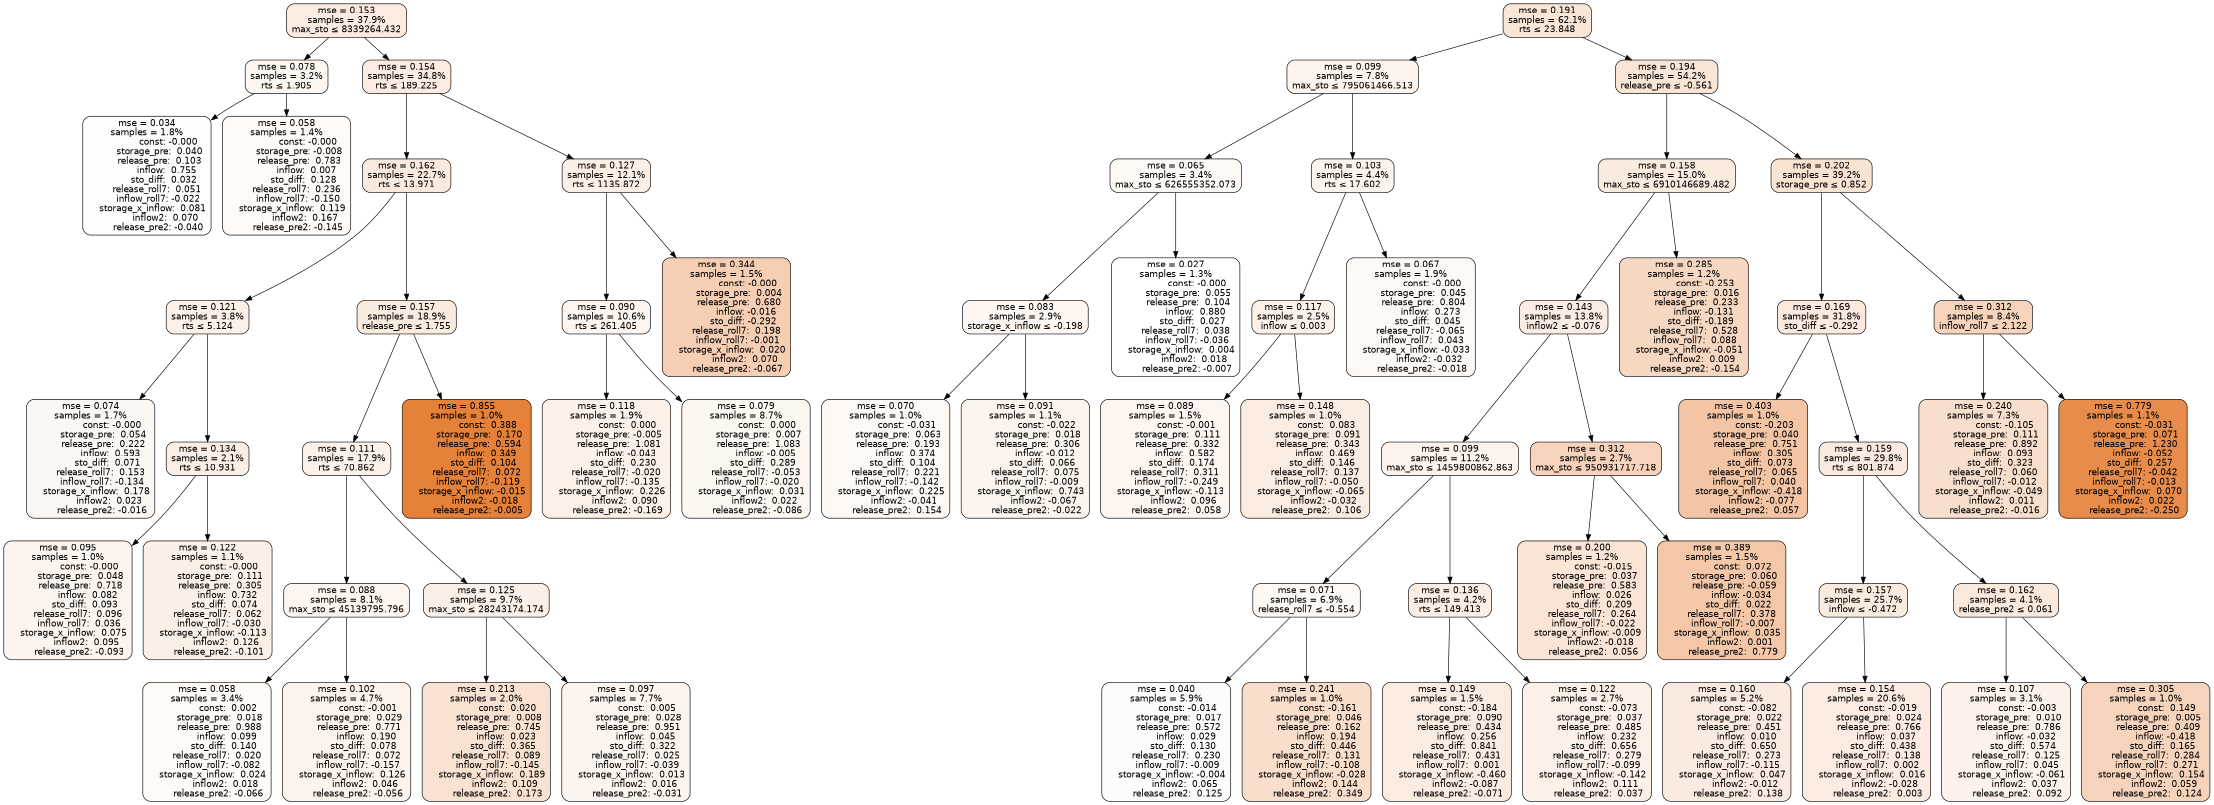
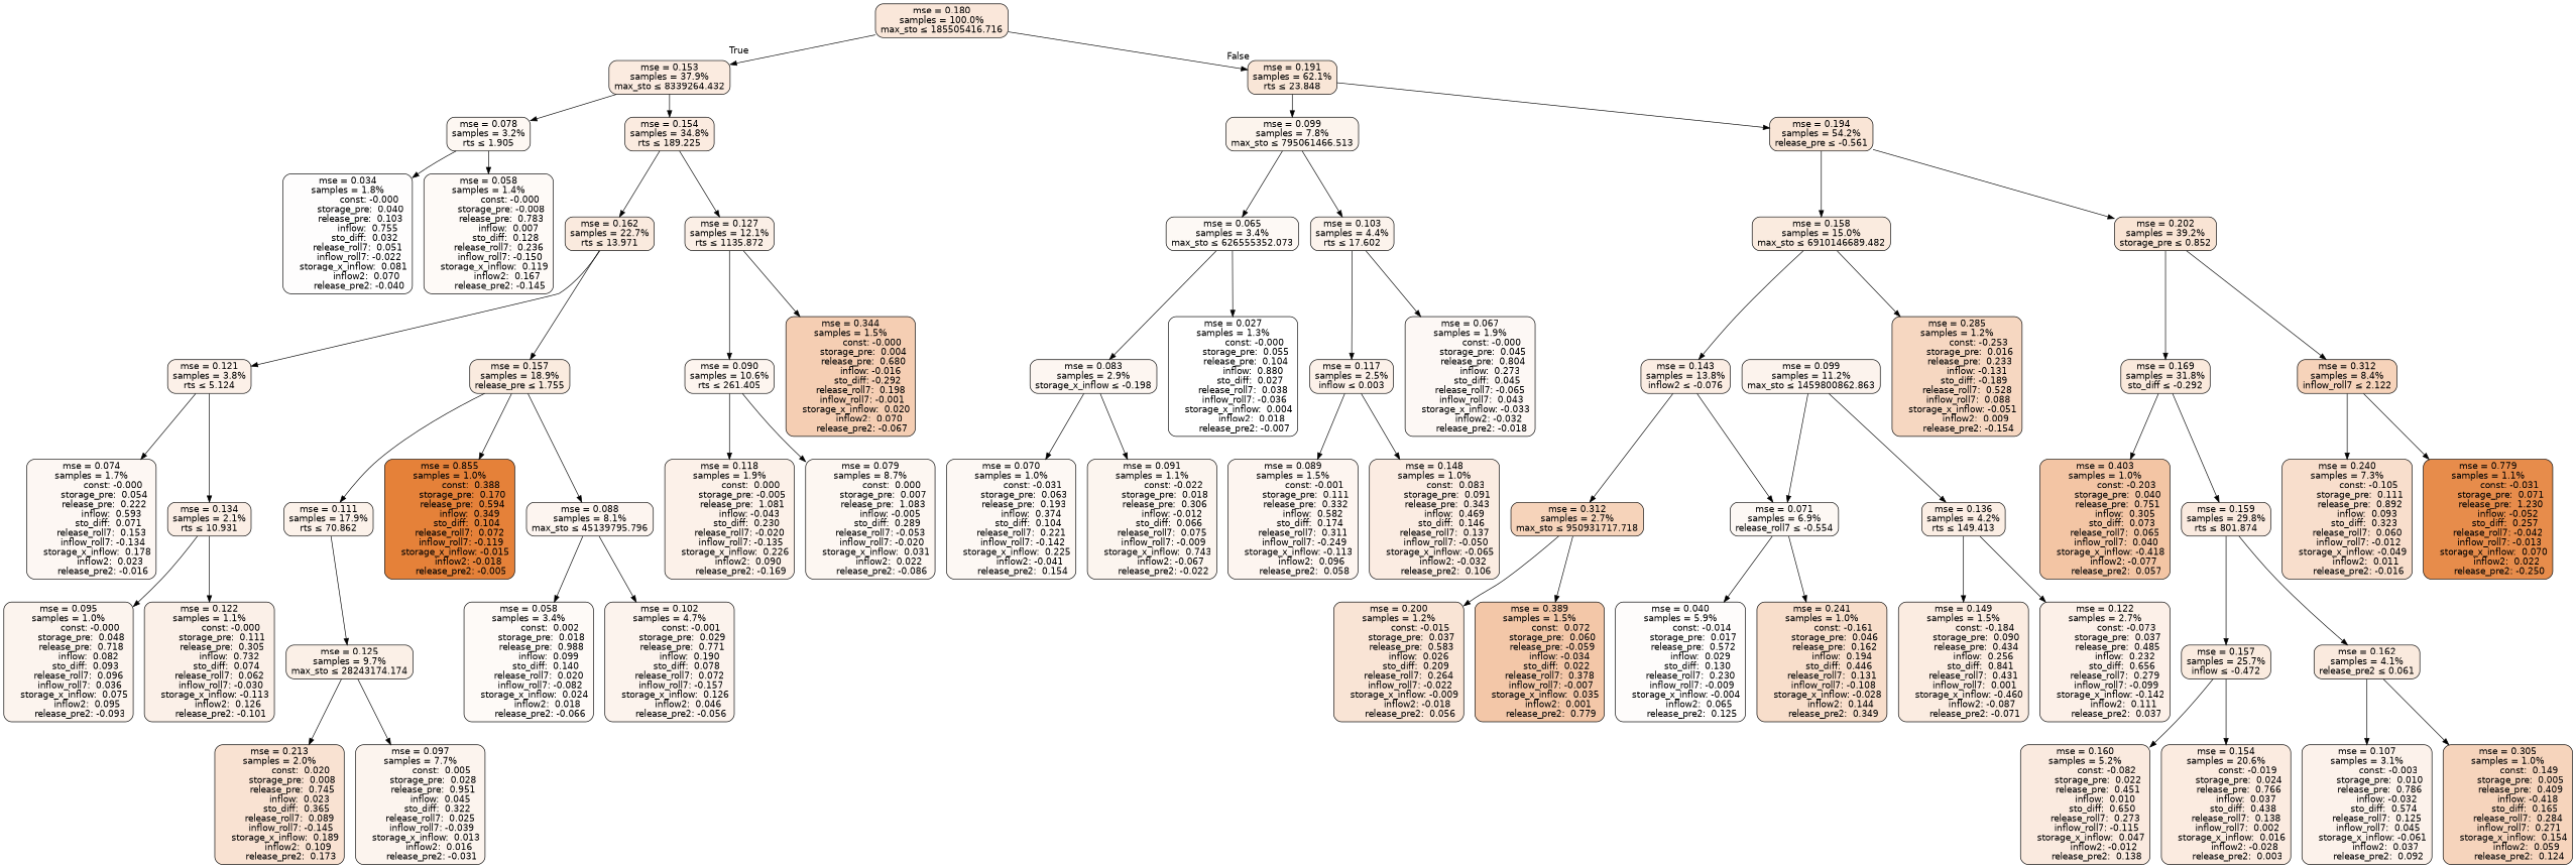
  digraph {
    node [color=black fillcolor="#fbebe0" fontname=helvetica shape=rectangle style="filled, rounded"]
    edge [fontname=helvetica]
+   n1 [fillcolor="#fae7da" label="mse = 0.180\nsamples = 100.0%\nmax_sto &le; 185505416.716"]
    n2 [label="mse = 0.153\nsamples = 37.9%\nmax_sto &le; 8339264.432"]
    n3 [fillcolor="#f9e6d7" label="mse = 0.191\nsamples = 62.1%\nrts &le; 23.848"]
    n4 [fillcolor="#fdf7f2" label="mse = 0.078\nsamples = 3.2%\nrts &le; 1.905"]
    n5 [label="mse = 0.154\nsamples = 34.8%\nrts &le; 189.225"]
    n6 [fillcolor="#fcf4ed" label="mse = 0.099\nsamples = 7.8%\nmax_sto &le; 795061466.513"]
    n7 [fillcolor="#f9e5d6" label="mse = 0.194\nsamples = 54.2%\nrelease_pre &le; -0.561"]
    n8 [fillcolor="#fefdfd" label="mse = 0.034\nsamples = 1.8%\n               const: -0.000\n         storage_pre:  0.040\n         release_pre:  0.103\n              inflow:  0.755\n            sto_diff:  0.032\n       release_roll7:  0.051\n        inflow_roll7: -0.022\n    storage_x_inflow:  0.081\n             inflow2:  0.070\n        release_pre2: -0.040"]
    n9 [fillcolor="#fefaf7" label="mse = 0.058\nsamples = 1.4%\n               const: -0.000\n         storage_pre: -0.008\n         release_pre:  0.783\n              inflow:  0.007\n            sto_diff:  0.128\n       release_roll7:  0.236\n        inflow_roll7: -0.150\n    storage_x_inflow:  0.119\n             inflow2:  0.167\n        release_pre2: -0.145"]
    n10 [fillcolor="#faeade" label="mse = 0.162\nsamples = 22.7%\nrts &le; 13.971"]
    n11 [fillcolor="#fbefe6" label="mse = 0.127\nsamples = 12.1%\nrts &le; 1135.872"]
    n12 [fillcolor="#fcf0e8" label="mse = 0.121\nsamples = 3.8%\nrts &le; 5.124"]
    n13 [fillcolor="#faebdf" label="mse = 0.157\nsamples = 18.9%\nrelease_pre &le; 1.755"]
    n14 [fillcolor="#fdf5ef" label="mse = 0.090\nsamples = 10.6%\nrts &le; 261.405"]
    n15 [fillcolor="#f5ceb3" label="mse = 0.344\nsamples = 1.5%\n               const: -0.000\n         storage_pre:  0.004\n         release_pre:  0.680\n              inflow: -0.016\n            sto_diff: -0.292\n       release_roll7:  0.198\n        inflow_roll7: -0.001\n    storage_x_inflow:  0.020\n             inflow2:  0.070\n        release_pre2: -0.067"]
    n16 [fillcolor="#fdf7f3" label="mse = 0.074\nsamples = 1.7%\n               const: -0.000\n         storage_pre:  0.054\n         release_pre:  0.222\n              inflow:  0.593\n            sto_diff:  0.071\n       release_roll7:  0.153\n        inflow_roll7: -0.134\n    storage_x_inflow:  0.178\n             inflow2:  0.023\n        release_pre2: -0.016"]
    n17 [fillcolor="#fbeee5" label="mse = 0.134\nsamples = 2.1%\nrts &le; 10.931"]
    n18 [fillcolor="#fcf2ea" label="mse = 0.111\nsamples = 17.9%\nrts &le; 70.862"]
    n19 [fillcolor="#e58139" label="mse = 0.855\nsamples = 1.0%\n               const:  0.388\n         storage_pre:  0.170\n         release_pre:  0.594\n              inflow:  0.349\n            sto_diff:  0.104\n       release_roll7:  0.072\n        inflow_roll7: -0.119\n    storage_x_inflow: -0.015\n             inflow2: -0.018\n        release_pre2: -0.005"]
    n20 [fillcolor="#fcf4ee" label="mse = 0.095\nsamples = 1.0%\n               const: -0.000\n         storage_pre:  0.048\n         release_pre:  0.718\n              inflow:  0.082\n            sto_diff:  0.093\n       release_roll7:  0.096\n        inflow_roll7:  0.036\n    storage_x_inflow:  0.075\n             inflow2:  0.095\n        release_pre2: -0.093"]
    n21 [fillcolor="#fbf0e8" label="mse = 0.122\nsamples = 1.1%\n               const: -0.000\n         storage_pre:  0.111\n         release_pre:  0.305\n              inflow:  0.732\n            sto_diff:  0.074\n       release_roll7:  0.062\n        inflow_roll7: -0.030\n    storage_x_inflow: -0.113\n             inflow2:  0.126\n        release_pre2: -0.101"]
    n22 [fillcolor="#fdf5f0" label="mse = 0.088\nsamples = 8.1%\nmax_sto &le; 45139795.796"]
    n23 [fillcolor="#fbf0e7" label="mse = 0.125\nsamples = 9.7%\nmax_sto &le; 28243174.174"]
    n24 [fillcolor="#fefaf7" label="mse = 0.058\nsamples = 3.4%\n               const:  0.002\n         storage_pre:  0.018\n         release_pre:  0.988\n              inflow:  0.099\n            sto_diff:  0.140\n       release_roll7:  0.020\n        inflow_roll7: -0.082\n    storage_x_inflow:  0.024\n             inflow2:  0.018\n        release_pre2: -0.066"]
    n25 [fillcolor="#fcf3ed" label="mse = 0.102\nsamples = 4.7%\n               const: -0.001\n         storage_pre:  0.029\n         release_pre:  0.771\n              inflow:  0.190\n            sto_diff:  0.078\n       release_roll7:  0.072\n        inflow_roll7: -0.157\n    storage_x_inflow:  0.126\n             inflow2:  0.046\n        release_pre2: -0.056"]
    n26 [fillcolor="#f9e2d2" label="mse = 0.213\nsamples = 2.0%\n               const:  0.020\n         storage_pre:  0.008\n         release_pre:  0.745\n              inflow:  0.023\n            sto_diff:  0.365\n       release_roll7:  0.089\n        inflow_roll7: -0.145\n    storage_x_inflow:  0.189\n             inflow2:  0.109\n        release_pre2:  0.173"]
    n27 [fillcolor="#fcf4ee" label="mse = 0.097\nsamples = 7.7%\n               const:  0.005\n         storage_pre:  0.028\n         release_pre:  0.951\n              inflow:  0.045\n            sto_diff:  0.322\n       release_roll7:  0.025\n        inflow_roll7: -0.039\n    storage_x_inflow:  0.013\n             inflow2:  0.016\n        release_pre2: -0.031"]
    n28 [fillcolor="#fcf1e9" label="mse = 0.118\nsamples = 1.9%\n               const:  0.000\n         storage_pre: -0.005\n         release_pre:  1.081\n              inflow: -0.043\n            sto_diff:  0.230\n       release_roll7: -0.020\n        inflow_roll7: -0.135\n    storage_x_inflow:  0.226\n             inflow2:  0.090\n        release_pre2: -0.169"]
    n29 [fillcolor="#fdf7f2" label="mse = 0.079\nsamples = 8.7%\n               const:  0.000\n         storage_pre:  0.007\n         release_pre:  1.083\n              inflow: -0.005\n            sto_diff:  0.289\n       release_roll7: -0.053\n        inflow_roll7: -0.020\n    storage_x_inflow:  0.031\n             inflow2:  0.022\n        release_pre2: -0.086"]
    n30 [fillcolor="#fdf9f5" label="mse = 0.065\nsamples = 3.4%\nmax_sto &le; 626555352.073"]
    n31 [fillcolor="#fcf3ec" label="mse = 0.103\nsamples = 4.4%\nrts &le; 17.602"]
    n32 [fillcolor="#faebdf" label="mse = 0.158\nsamples = 15.0%\nmax_sto &le; 6910146689.482"]
    n33 [fillcolor="#f9e4d4" label="mse = 0.202\nsamples = 39.2%\nstorage_pre &le; 0.852"]
    n34 [fillcolor="#fdf6f1" label="mse = 0.083\nsamples = 2.9%\nstorage_x_inflow &le; -0.198"]
    n35 [fillcolor="#ffffff" label="mse = 0.027\nsamples = 1.3%\n               const: -0.000\n         storage_pre:  0.055\n         release_pre:  0.104\n              inflow:  0.880\n            sto_diff:  0.027\n       release_roll7:  0.038\n        inflow_roll7: -0.036\n    storage_x_inflow:  0.004\n             inflow2:  0.018\n        release_pre2: -0.007"]
    n36 [fillcolor="#fcf1e9" label="mse = 0.117\nsamples = 2.5%\ninflow &le; 0.003"]
    n37 [fillcolor="#fdf8f5" label="mse = 0.067\nsamples = 1.9%\n               const: -0.000\n         storage_pre:  0.045\n         release_pre:  0.804\n              inflow:  0.273\n            sto_diff:  0.045\n       release_roll7: -0.065\n        inflow_roll7:  0.043\n    storage_x_inflow: -0.033\n             inflow2: -0.032\n        release_pre2: -0.018"]
    n38 [fillcolor="#fdf8f4" label="mse = 0.070\nsamples = 1.0%\n               const: -0.031\n         storage_pre:  0.063\n         release_pre:  0.193\n              inflow:  0.374\n            sto_diff:  0.104\n       release_roll7:  0.221\n        inflow_roll7: -0.142\n    storage_x_inflow:  0.225\n             inflow2: -0.041\n        release_pre2:  0.154"]
    n39 [fillcolor="#fcf5ef" label="mse = 0.091\nsamples = 1.1%\n               const: -0.022\n         storage_pre:  0.018\n         release_pre:  0.306\n              inflow: -0.012\n            sto_diff:  0.066\n       release_roll7:  0.075\n        inflow_roll7: -0.009\n    storage_x_inflow:  0.743\n             inflow2: -0.067\n        release_pre2: -0.022"]
    n40 [fillcolor="#fdf5f0" label="mse = 0.089\nsamples = 1.5%\n               const: -0.001\n         storage_pre:  0.111\n         release_pre:  0.332\n              inflow:  0.582\n            sto_diff:  0.174\n       release_roll7:  0.311\n        inflow_roll7: -0.249\n    storage_x_inflow: -0.113\n             inflow2:  0.096\n        release_pre2:  0.058"]
    n41 [fillcolor="#fbece2" label="mse = 0.148\nsamples = 1.0%\n               const:  0.083\n         storage_pre:  0.091\n         release_pre:  0.343\n              inflow:  0.469\n            sto_diff:  0.146\n       release_roll7:  0.137\n        inflow_roll7: -0.050\n    storage_x_inflow: -0.065\n             inflow2: -0.032\n        release_pre2:  0.106"]
    n42 [fillcolor="#fbede3" label="mse = 0.143\nsamples = 13.8%\ninflow2 &le; -0.076"]
    n43 [fillcolor="#f6d7c1" label="mse = 0.285\nsamples = 1.2%\n               const: -0.253\n         storage_pre:  0.016\n         release_pre:  0.233\n              inflow: -0.131\n            sto_diff: -0.189\n       release_roll7:  0.528\n        inflow_roll7:  0.088\n    storage_x_inflow: -0.051\n             inflow2:  0.009\n        release_pre2: -0.154"]
    n44 [fillcolor="#fae9dc" label="mse = 0.169\nsamples = 31.8%\nsto_diff &le; -0.292"]
    n45 [fillcolor="#f6d3ba" label="mse = 0.312\nsamples = 8.4%\ninflow_roll7 &le; 2.122"]
    n46 [fillcolor="#fcf3ed" label="mse = 0.099\nsamples = 11.2%\nmax_sto &le; 1459800862.863"]
    n47 [fillcolor="#f6d3ba" label="mse = 0.312\nsamples = 2.7%\nmax_sto &le; 950931717.718"]
    n48 [fillcolor="#fdf8f4" label="mse = 0.071\nsamples = 6.9%\nrelease_roll7 &le; -0.554"]
    n49 [fillcolor="#fbeee4" label="mse = 0.136\nsamples = 4.2%\nrts &le; 149.413"]
    n50 [fillcolor="#f9e4d5" label="mse = 0.200\nsamples = 1.2%\n               const: -0.015\n         storage_pre:  0.037\n         release_pre:  0.583\n              inflow:  0.026\n            sto_diff:  0.209\n       release_roll7:  0.264\n        inflow_roll7: -0.022\n    storage_x_inflow: -0.009\n             inflow2: -0.018\n        release_pre2:  0.056"]
    n51 [fillcolor="#f3c7a8" label="mse = 0.389\nsamples = 1.5%\n               const:  0.072\n         storage_pre:  0.060\n         release_pre: -0.059\n              inflow: -0.034\n            sto_diff:  0.022\n       release_roll7:  0.378\n        inflow_roll7: -0.007\n    storage_x_inflow:  0.035\n             inflow2:  0.001\n        release_pre2:  0.779"]
    n52 [fillcolor="#fefcfb" label="mse = 0.040\nsamples = 5.9%\n               const: -0.014\n         storage_pre:  0.017\n         release_pre:  0.572\n              inflow:  0.029\n            sto_diff:  0.130\n       release_roll7:  0.230\n        inflow_roll7: -0.009\n    storage_x_inflow: -0.004\n             inflow2:  0.065\n        release_pre2:  0.125"]
    n53 [fillcolor="#f8decb" label="mse = 0.241\nsamples = 1.0%\n               const: -0.161\n         storage_pre:  0.046\n         release_pre:  0.162\n              inflow:  0.194\n            sto_diff:  0.446\n       release_roll7:  0.131\n        inflow_roll7: -0.108\n    storage_x_inflow: -0.028\n             inflow2:  0.144\n        release_pre2:  0.349"]
    n54 [fillcolor="#fbece1" label="mse = 0.149\nsamples = 1.5%\n               const: -0.184\n         storage_pre:  0.090\n         release_pre:  0.434\n              inflow:  0.256\n            sto_diff:  0.841\n       release_roll7:  0.431\n        inflow_roll7:  0.001\n    storage_x_inflow: -0.460\n             inflow2: -0.087\n        release_pre2: -0.071"]
    n55 [fillcolor="#fcf0e8" label="mse = 0.122\nsamples = 2.7%\n               const: -0.073\n         storage_pre:  0.037\n         release_pre:  0.485\n              inflow:  0.232\n            sto_diff:  0.656\n       release_roll7:  0.279\n        inflow_roll7: -0.099\n    storage_x_inflow: -0.142\n             inflow2:  0.111\n        release_pre2:  0.037"]
    n56 [fillcolor="#f3c5a4" label="mse = 0.403\nsamples = 1.0%\n               const: -0.203\n         storage_pre:  0.040\n         release_pre:  0.751\n              inflow:  0.305\n            sto_diff:  0.073\n       release_roll7:  0.065\n        inflow_roll7:  0.040\n    storage_x_inflow: -0.418\n             inflow2: -0.077\n        release_pre2:  0.057"]
    n57 [fillcolor="#faeadf" label="mse = 0.159\nsamples = 29.8%\nrts &le; 801.874"]
    n58 [fillcolor="#f8decc" label="mse = 0.240\nsamples = 7.3%\n               const: -0.105\n         storage_pre:  0.111\n         release_pre:  0.892\n              inflow:  0.093\n            sto_diff:  0.323\n       release_roll7:  0.060\n        inflow_roll7: -0.012\n    storage_x_inflow: -0.049\n             inflow2:  0.011\n        release_pre2: -0.016"]
    n59 [fillcolor="#e78c4b" label="mse = 0.779\nsamples = 1.1%\n               const: -0.031\n         storage_pre:  0.071\n         release_pre:  1.230\n              inflow: -0.052\n            sto_diff:  0.257\n       release_roll7: -0.042\n        inflow_roll7: -0.013\n    storage_x_inflow:  0.070\n             inflow2:  0.022\n        release_pre2: -0.250"]
    n60 [fillcolor="#faebdf" label="mse = 0.157\nsamples = 25.7%\ninflow &le; -0.472"]
    n61 [fillcolor="#faeade" label="mse = 0.162\nsamples = 4.1%\nrelease_pre2 &le; 0.061"]
    n62 [fillcolor="#faeadf" label="mse = 0.160\nsamples = 5.2%\n               const: -0.082\n         storage_pre:  0.022\n         release_pre:  0.451\n              inflow:  0.010\n            sto_diff:  0.650\n       release_roll7:  0.273\n        inflow_roll7: -0.115\n    storage_x_inflow:  0.047\n             inflow2: -0.012\n        release_pre2:  0.138"]
    n63 [label="mse = 0.154\nsamples = 20.6%\n               const: -0.019\n         storage_pre:  0.024\n         release_pre:  0.766\n              inflow:  0.037\n            sto_diff:  0.438\n       release_roll7:  0.138\n        inflow_roll7:  0.002\n    storage_x_inflow:  0.016\n             inflow2: -0.028\n        release_pre2:  0.003"]
    n64 [fillcolor="#fcf2eb" label="mse = 0.107\nsamples = 3.1%\n               const: -0.003\n         storage_pre:  0.010\n         release_pre:  0.786\n              inflow: -0.032\n            sto_diff:  0.574\n       release_roll7:  0.125\n        inflow_roll7:  0.045\n    storage_x_inflow: -0.061\n             inflow2:  0.037\n        release_pre2:  0.092"]
    n65 [fillcolor="#f6d4bc" label="mse = 0.305\nsamples = 1.0%\n               const:  0.149\n         storage_pre:  0.005\n         release_pre:  0.409\n              inflow: -0.418\n            sto_diff:  0.165\n       release_roll7:  0.284\n        inflow_roll7:  0.271\n    storage_x_inflow:  0.154\n             inflow2:  0.059\n        release_pre2:  0.124"]
+   n1 -> n2 [headlabel=True labelangle=45 labeldistance=2.5]
+   n1 -> n3 [headlabel=False labelangle=-45 labeldistance=2.5]
    n2 -> n4
    n2 -> n5
    n3 -> n6
    n3 -> n7
    n4 -> n8
    n4 -> n9
    n5 -> n10
    n5 -> n11
    n6 -> n30
    n6 -> n31
    n7 -> n32
    n7 -> n33
    n10 -> n12
    n10 -> n13
    n11 -> n14
    n11 -> n15
    n12 -> n16
    n12 -> n17
    n13 -> n18
    n13 -> n19
    n14 -> n28
    n14 -> n29
    n17 -> n20
    n17 -> n21
-   n18 -> n22
+   n13 -> n22
    n18 -> n23
    n22 -> n24
    n22 -> n25
    n23 -> n26
    n23 -> n27
    n30 -> n34
    n30 -> n35
    n31 -> n36
    n31 -> n37
    n32 -> n42
    n32 -> n43
    n33 -> n44
    n33 -> n45
    n34 -> n38
    n34 -> n39
    n36 -> n40
    n36 -> n41
-   n42 -> n46
+   n42 -> n48
    n42 -> n47
    n44 -> n56
    n44 -> n57
    n45 -> n58
    n45 -> n59
    n46 -> n48
    n46 -> n49
    n47 -> n50
    n47 -> n51
    n48 -> n52
    n48 -> n53
    n49 -> n54
    n49 -> n55
    n57 -> n60
    n57 -> n61
    n60 -> n62
    n60 -> n63
    n61 -> n64
    n61 -> n65
  }
